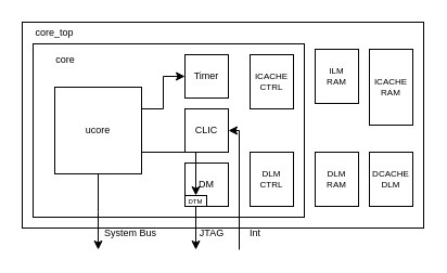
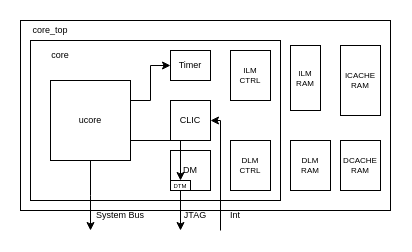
  <mxCell id="0" />
  <mxCell id="1" parent="0" />
  <mxCell id="2" value="" style="rounded=0;whiteSpace=wrap;html=1;" vertex="1" parent="1"><mxGeometry x="20" y="20" width="370" height="190" as="geometry" /></mxCell>
  <mxCell id="3" value="" style="rounded=0;whiteSpace=wrap;html=1;" vertex="1" parent="1"><mxGeometry x="30" y="40" width="250" height="160" as="geometry" /></mxCell>
- <mxCell id="4" value="Timer" style="rounded=0;whiteSpace=wrap;html=1;fontSize=9;" vertex="1" parent="1"><mxGeometry x="170" y="50" width="40" height="40" as="geometry" /></mxCell>
+ <mxCell id="4" value="Timer" style="rounded=0;whiteSpace=wrap;html=1;fontSize=9;" vertex="1" parent="1"><mxGeometry x="170" y="50" width="40" height="30" as="geometry" /></mxCell>
  <mxCell id="5" value="DM" style="rounded=0;whiteSpace=wrap;html=1;fontSize=9;" vertex="1" parent="1"><mxGeometry x="170" y="150" width="40" height="40" as="geometry" /></mxCell>
  <mxCell id="6" value="ucore" style="rounded=0;whiteSpace=wrap;html=1;fontSize=9;" vertex="1" parent="1"><mxGeometry x="50" y="80" width="80" height="80" as="geometry" /></mxCell>
  <mxCell id="7" value="" style="endArrow=classic;html=1;rounded=0;fontSize=9;edgeStyle=orthogonalEdgeStyle;exitX=1;exitY=0.25;exitDx=0;exitDy=0;entryX=0;entryY=0.5;entryDx=0;entryDy=0;" edge="1" parent="1" source="6" target="4"><mxGeometry width="50" height="50" relative="1" as="geometry"><mxPoint x="180" y="80" as="sourcePoint" /><mxPoint x="230" y="30" as="targetPoint" /></mxGeometry></mxCell>
  <mxCell id="8" value="" style="endArrow=classic;html=1;rounded=0;fontSize=9;edgeStyle=orthogonalEdgeStyle;exitX=1;exitY=0.75;exitDx=0;exitDy=0;" edge="1" parent="1" source="6" target="16"><mxGeometry width="50" height="50" relative="1" as="geometry"><mxPoint x="140" y="110" as="sourcePoint" /><mxPoint x="180" y="90" as="targetPoint" /></mxGeometry></mxCell>
  <mxCell id="9" value="core" style="text;html=1;strokeColor=none;fillColor=none;align=center;verticalAlign=middle;whiteSpace=wrap;rounded=0;fontSize=9;" vertex="1" parent="1"><mxGeometry x="30" y="40" width="60" height="30" as="geometry" /></mxCell>
  <mxCell id="10" value="ICACHE&lt;br&gt;RAM" style="rounded=0;whiteSpace=wrap;html=1;fontSize=8;" vertex="1" parent="1"><mxGeometry x="340" y="45" width="40" height="70" as="geometry" /></mxCell>
- <mxCell id="11" value="DCACHE&lt;br&gt;DLM" style="rounded=0;whiteSpace=wrap;html=1;fontSize=8;" vertex="1" parent="1"><mxGeometry x="340" y="140" width="40" height="50" as="geometry" /></mxCell>
+ <mxCell id="11" value="DCACHE&lt;br&gt;RAM" style="rounded=0;whiteSpace=wrap;html=1;fontSize=8;" vertex="1" parent="1"><mxGeometry x="340" y="140" width="40" height="50" as="geometry" /></mxCell>
  <mxCell id="12" value="DLM&lt;br&gt;CTRL" style="rounded=0;whiteSpace=wrap;html=1;fontSize=8;" vertex="1" parent="1"><mxGeometry x="230" y="140" width="40" height="50" as="geometry" /></mxCell>
- <mxCell id="13" value="ICACHE&lt;br&gt;CTRL" style="rounded=0;whiteSpace=wrap;html=1;fontSize=8;" vertex="1" parent="1"><mxGeometry x="230" y="50" width="40" height="50" as="geometry" /></mxCell>
+ <mxCell id="13" value="ILM&lt;br&gt;CTRL" style="rounded=0;whiteSpace=wrap;html=1;fontSize=8;" vertex="1" parent="1"><mxGeometry x="230" y="50" width="40" height="50" as="geometry" /></mxCell>
  <mxCell id="14" value="core_top" style="text;html=1;strokeColor=none;fillColor=none;align=center;verticalAlign=middle;whiteSpace=wrap;rounded=0;fontSize=9;" vertex="1" parent="1"><mxGeometry x="20" y="20" width="60" height="20" as="geometry" /></mxCell>
  <mxCell id="15" value="CLIC" style="rounded=0;whiteSpace=wrap;html=1;fontSize=9;" vertex="1" parent="1"><mxGeometry x="170" y="100" width="40" height="40" as="geometry" /></mxCell>
  <mxCell id="16" value="&lt;font style=&quot;font-size: 6px&quot;&gt;DTM&lt;/font&gt;" style="rounded=0;whiteSpace=wrap;html=1;fontSize=9;" vertex="1" parent="1"><mxGeometry x="170" y="180" width="20" height="10" as="geometry" /></mxCell>
  <mxCell id="17" value="" style="endArrow=classic;html=1;rounded=0;fontSize=8;edgeStyle=orthogonalEdgeStyle;exitX=0.5;exitY=1;exitDx=0;exitDy=0;" edge="1" parent="1" source="16"><mxGeometry width="50" height="50" relative="1" as="geometry"><mxPoint x="180" y="220" as="sourcePoint" /><mxPoint x="180" y="230" as="targetPoint" /></mxGeometry></mxCell>
  <mxCell id="18" value="JTAG" style="text;html=1;strokeColor=none;fillColor=none;align=center;verticalAlign=middle;whiteSpace=wrap;rounded=0;fontSize=9;" vertex="1" parent="1"><mxGeometry x="180" y="210" width="30" height="10" as="geometry" /></mxCell>
  <mxCell id="19" value="" style="endArrow=classic;html=1;rounded=0;fontSize=8;edgeStyle=orthogonalEdgeStyle;exitX=0.5;exitY=1;exitDx=0;exitDy=0;" edge="1" parent="1" source="6"><mxGeometry width="50" height="50" relative="1" as="geometry"><mxPoint x="200" y="160" as="sourcePoint" /><mxPoint x="90" y="230" as="targetPoint" /></mxGeometry></mxCell>
  <mxCell id="20" value="System Bus" style="text;html=1;strokeColor=none;fillColor=none;align=center;verticalAlign=middle;whiteSpace=wrap;rounded=0;fontSize=9;" vertex="1" parent="1"><mxGeometry x="90" y="210" width="60" height="10" as="geometry" /></mxCell>
  <mxCell id="21" value="" style="endArrow=classic;html=1;rounded=0;fontSize=8;edgeStyle=orthogonalEdgeStyle;entryX=1;entryY=0.5;entryDx=0;entryDy=0;" edge="1" parent="1" target="15"><mxGeometry width="50" height="50" relative="1" as="geometry"><mxPoint x="220" y="230" as="sourcePoint" /><mxPoint x="210" y="135" as="targetPoint" /><Array as="points"><mxPoint x="220" y="120" /></Array></mxGeometry></mxCell>
  <mxCell id="22" value="Int" style="text;html=1;strokeColor=none;fillColor=none;align=center;verticalAlign=middle;whiteSpace=wrap;rounded=0;fontSize=9;" vertex="1" parent="1"><mxGeometry x="220" y="210" width="30" height="10" as="geometry" /></mxCell>
- <mxCell id="23" value="ILM&lt;br&gt;RAM" style="rounded=0;whiteSpace=wrap;html=1;fontSize=8;" vertex="1" parent="1"><mxGeometry x="290" y="45" width="40" height="50" as="geometry" /></mxCell>
+ <mxCell id="23" value="ILM&lt;br&gt;RAM" style="rounded=0;whiteSpace=wrap;html=1;fontSize=8;" vertex="1" parent="1"><mxGeometry x="290" y="45" width="30" height="65" as="geometry" /></mxCell>
  <mxCell id="24" value="DLM&lt;br&gt;RAM" style="rounded=0;whiteSpace=wrap;html=1;fontSize=8;" vertex="1" parent="1"><mxGeometry x="290" y="140" width="40" height="50" as="geometry" /></mxCell>
